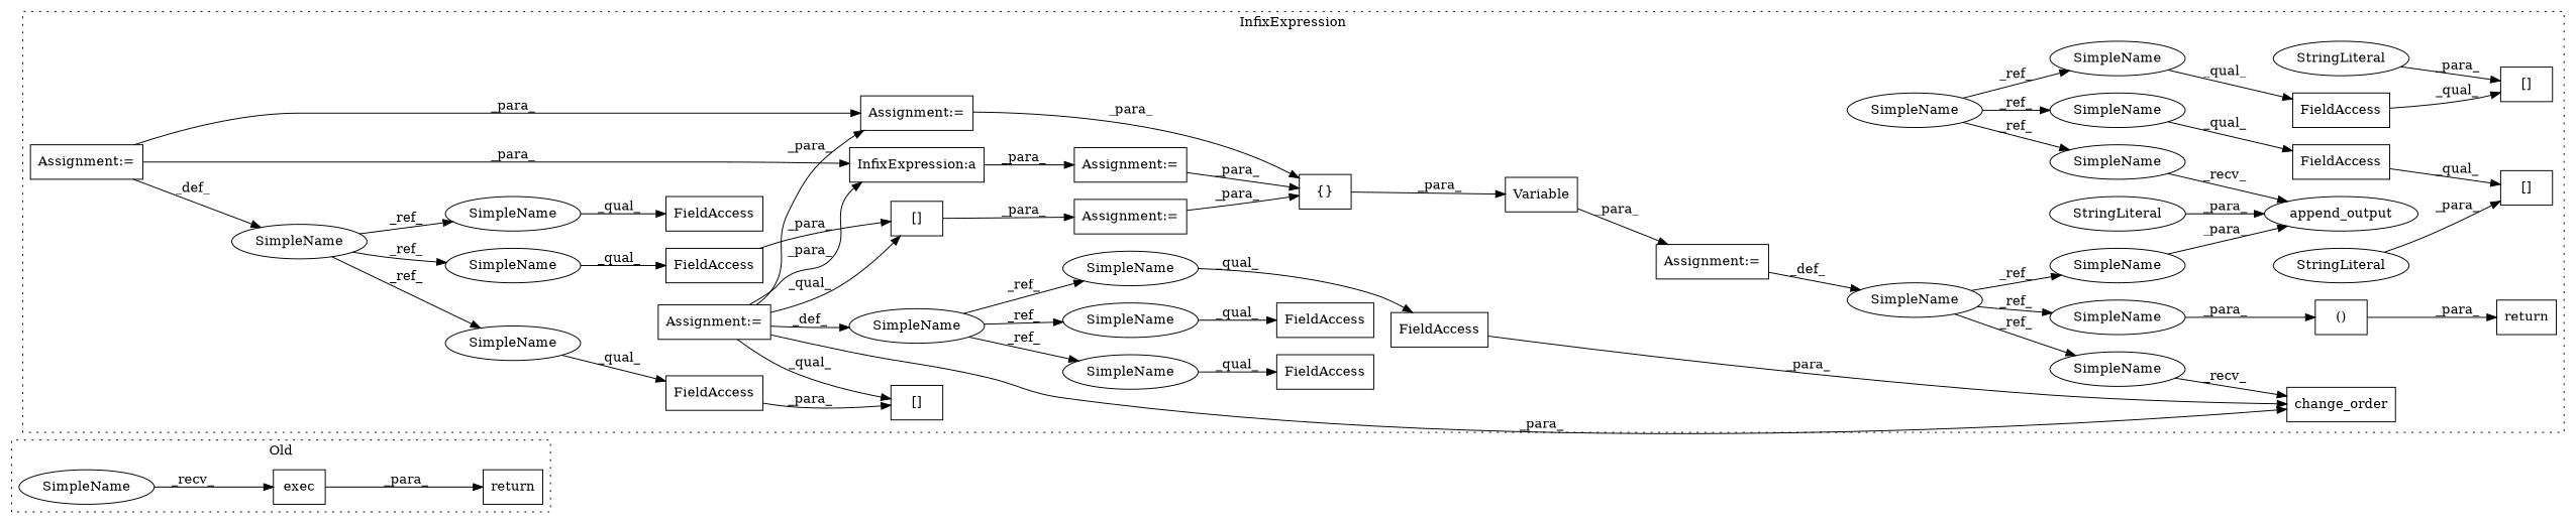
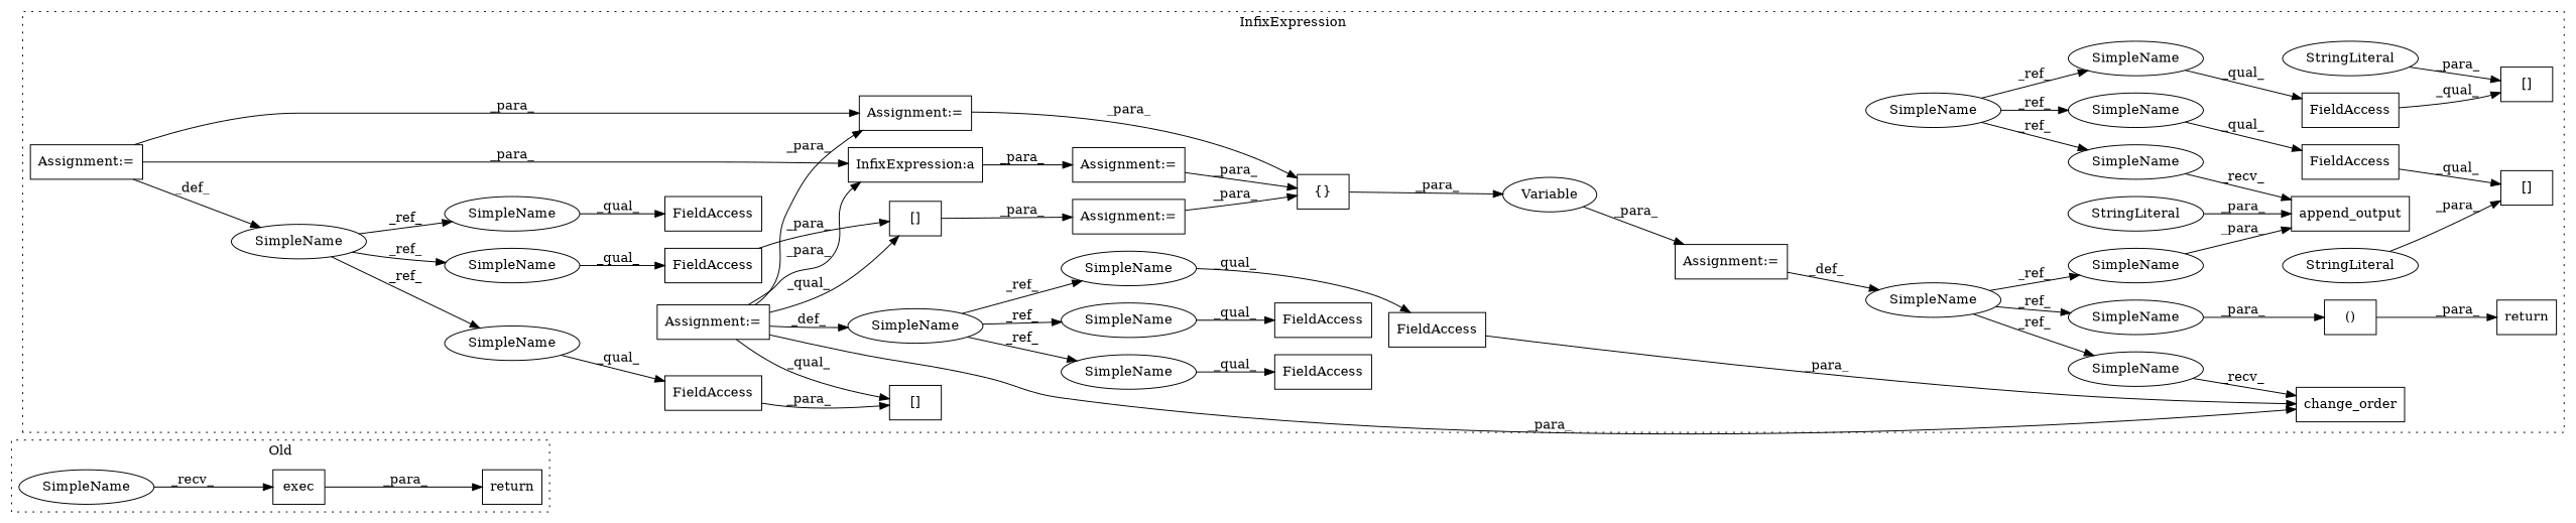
  digraph {
    rankdir=LR
    node [a=42 l=1 s=590 shape=box]
    n1 [a=32 l=6 label=exec s=562]
    n2 [a=41 l=7 label=return s=550]
    n3 [l=4 label=SimpleName s=557 shape=ellipse]
    n4 [a=41 l=12 label=return s=1085]
    n5 [a=106 l=25 label="()" s=1097]
-   n6 [a=32 l="9,1" label=Variable s="901,988"]
-   n7 [a=32 l="14,1" label=append_output s="1059,1078" shape=ellipse]
+   n6 [a=32 l="9,1" label=Variable s="901,988" shape=ellipse]
+   n7 [a=32 l="14,1" label=append_output s="1059,1078"]
    n8 [label=SimpleName s=899 shape=ellipse]
    n9 [a=45 l=3 label=StringLiteral s=1073 shape=ellipse]
    n10 [a=7 label="Assignment:=" s=900]
    n11 [a=7 l=4 label="Assignment:="]
    n12 [a=2 l="13,1" label="[]" s="845,864"]
    n13 [l=4 label=SimpleName s=501 shape=ellipse]
    n14 [a=22 l=15 label=FieldAccess s=816]
    n15 [a=22 l=15 label=FieldAccess s=954]
    n16 [a=7 label="Assignment:=" s=872]
    n17 [a=4 l="1,1" label="{}" s="919,977"]
    n18 [a=2 l="13,1" label="[]" s="873,892"]
    n19 [a=22 l=6 label=FieldAccess s=858]
    n20 [l=4 label=SimpleName shape=ellipse]
    n21 [a=22 l=6 label=FieldAccess s=886]
    n22 [a=22 l=6 label=FieldAccess s=782]
    n23 [a=7 label="Assignment:=" s=546]
    n24 [a=22 l=12 label=FieldAccess s=769]
    n25 [label=SimpleName s=546 shape=ellipse]
    n26 [a=22 l=7 label=FieldAccess s=1010]
    n27 [a=27 l=3 label="InfixExpression:a" s=789]
    n28 [a=7 label="Assignment:=" s=766]
    n29 [a=7 label="Assignment:=" s=738]
    n30 [a=2 l="16,1" label="[]" s="954,973"]
    n31 [a=32 l="13,1" label=change_order s="997,1017"]
    n32 [a=2 l="16,1" label="[]" s="816,835"]
    n33 [a=45 l=3 label=StringLiteral s=970 shape=ellipse]
    n34 [a=45 l=3 label=StringLiteral s=832 shape=ellipse]
    n35 [a=22 l=12 label=FieldAccess s=739]
    n36 [label=SimpleName s=995 shape=ellipse]
    n37 [label=SimpleName s=1121 shape=ellipse]
    n38 [label=SimpleName s=1077 shape=ellipse]
    n39 [label=SimpleName s=739 shape=ellipse]
    n40 [label=SimpleName s=1010 shape=ellipse]
    n41 [label=SimpleName s=769 shape=ellipse]
    n42 [l=4 label=SimpleName s=816 shape=ellipse]
    n43 [l=4 label=SimpleName s=1054 shape=ellipse]
    n44 [l=4 label=SimpleName s=954 shape=ellipse]
    n45 [l=4 label=SimpleName s=782 shape=ellipse]
    n46 [l=4 label=SimpleName s=858 shape=ellipse]
    n47 [l=4 label=SimpleName s=886 shape=ellipse]
    subgraph cluster_1 {
      label=Old
      style=dotted
      n1
      n2
      n3
    }
    subgraph cluster_2 {
      label=InfixExpression
      style=dotted
      n4
      n5
      n6
      n7
      n8
      n9
      n10
      n11
      n12
      n13
      n14
      n15
      n16
      n17
      n18
      n19
      n20
      n21
      n22
      n23
      n24
      n25
      n26
      n27
      n28
      n29
      n30
      n31
      n32
      n33
      n34
      n35
      n36
      n37
      n38
      n39
      n40
      n41
      n42
      n43
      n44
      n45
      n46
      n47
    }
    n1 -> n2 [label=_para_]
    n3 -> n1 [label=_recv_]
    n5 -> n4 [label=_para_]
    n6 -> n10 [label=_para_]
    n8 -> n36 [label=_ref_]
    n8 -> n37 [label=_ref_]
    n8 -> n38 [label=_ref_]
    n9 -> n7 [label=_para_]
    n10 -> n8 [label=_def_]
    n11 -> n20 [label=_def_]
    n11 -> n27 [label=_para_]
    n11 -> n29 [label=_para_]
    n13 -> n42 [label=_ref_]
    n13 -> n43 [label=_ref_]
    n13 -> n44 [label=_ref_]
    n14 -> n32 [label=_qual_]
    n15 -> n30 [label=_qual_]
    n16 -> n17 [label=_para_]
    n17 -> n6 [label=_para_]
    n18 -> n16 [label=_para_]
    n19 -> n12 [label=_para_]
    n20 -> n45 [label=_ref_]
    n20 -> n46 [label=_ref_]
    n20 -> n47 [label=_ref_]
    n21 -> n18 [label=_para_]
    n23 -> n12 [label=_qual_]
    n23 -> n18 [label=_qual_]
    n23 -> n25 [label=_def_]
    n23 -> n27 [label=_para_]
    n23 -> n29 [label=_para_]
    n23 -> n31 [label=_para_]
    n25 -> n39 [label=_ref_]
    n25 -> n40 [label=_ref_]
    n25 -> n41 [label=_ref_]
    n26 -> n31 [label=_para_]
    n27 -> n28 [label=_para_]
    n28 -> n17 [label=_para_]
    n29 -> n17 [label=_para_]
    n33 -> n30 [label=_para_]
    n34 -> n32 [label=_para_]
    n36 -> n31 [label=_recv_]
    n37 -> n5 [label=_para_]
    n38 -> n7 [label=_para_]
    n39 -> n35 [label=_qual_]
    n40 -> n26 [label=_qual_]
    n41 -> n24 [label=_qual_]
    n42 -> n14 [label=_qual_]
    n43 -> n7 [label=_recv_]
    n44 -> n15 [label=_qual_]
    n45 -> n22 [label=_qual_]
    n46 -> n19 [label=_qual_]
    n47 -> n21 [label=_qual_]
  }
